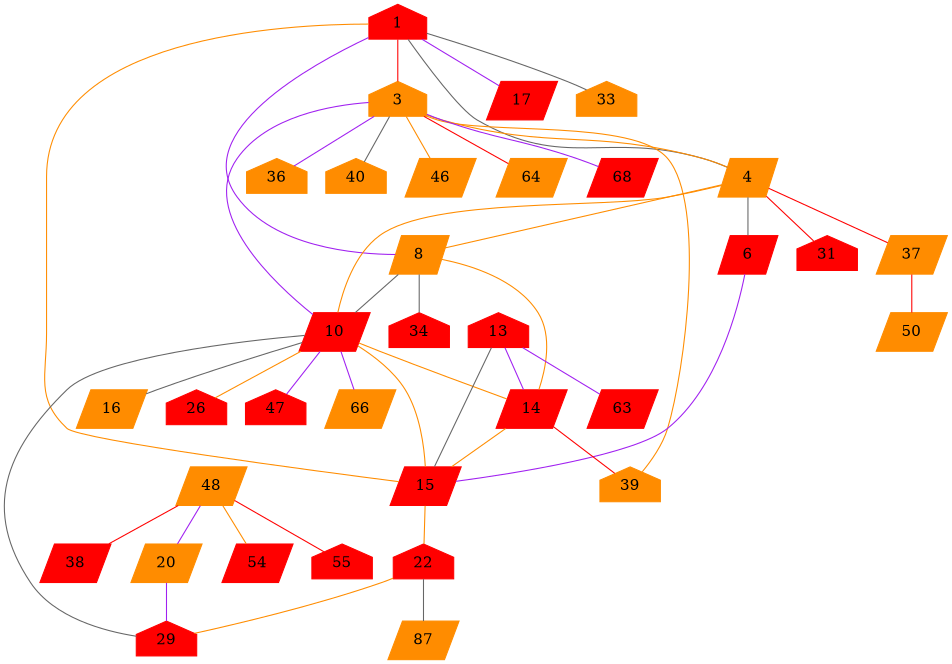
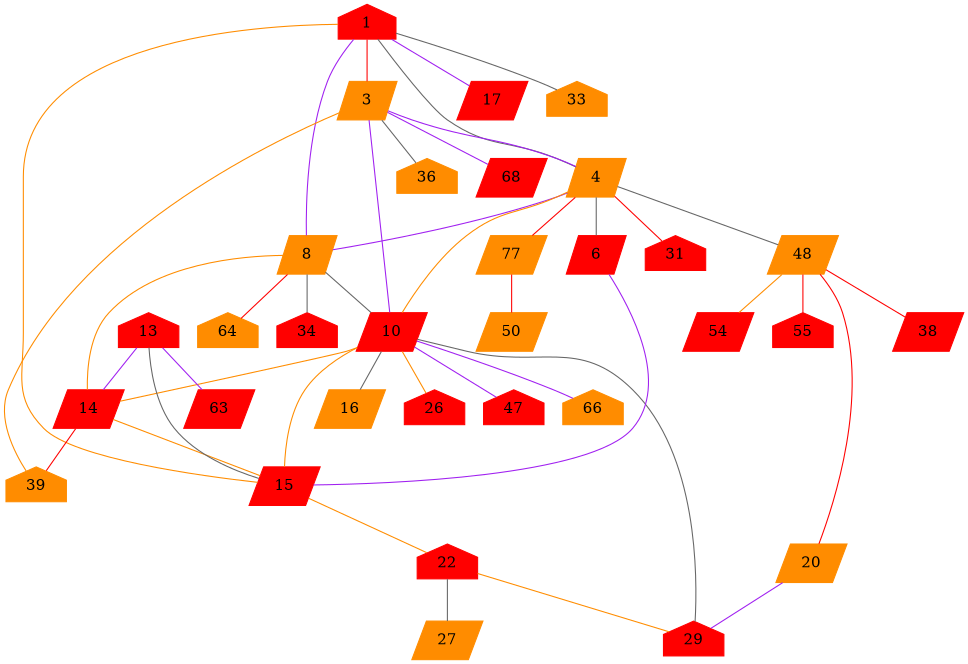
  graph {
    node [color=red shape=parallelogram style=filled]
    edge [color=darkorange]
    1 [shape=house super="+43+7+2+48"]
-   3 [color=darkorange shape=house]
+   3 [color=darkorange]
    4 [color=darkorange super="+5"]
    8 [color=darkorange]
    15 [super="+42"]
    17
    33 [color=darkorange shape=house]
    10 [super="+11+21+32+53+58+65+12"]
    36 [color=darkorange shape=house]
    39 [color=darkorange shape=house super="+45"]
-   40 [color=darkorange shape=house]
-   46 [color=darkorange]
-   64 [color=darkorange]
+   64 [color=darkorange shape=house]
    68
    6
    n16 [color=darkorange label=48 super="+19"]
    31 [shape=house super="+60"]
-   37 [color=darkorange]
+   37 [color=darkorange label=77]
    14 [super="+24+28"]
    34 [shape=house]
    22 [shape=house super="+67+25"]
    16 [color=darkorange]
    26 [shape=house]
    29 [shape=house]
    47 [shape=house]
-   66 [color=darkorange]
+   66 [color=darkorange shape=house]
    20 [color=darkorange super="+59"]
    38
    54
    55 [shape=house]
    50 [color=darkorange]
    13 [shape=house]
    63
-   27 [color=darkorange label=87]
+   27 [color=darkorange]
    1 -- 3 [color=red weight=2]
    1 -- 4 [color=gray40]
    1 -- 8 [color=purple]
    1 -- 15
    1 -- 17 [color=purple]
    1 -- 33 [color=gray40]
-   3 -- 4
+   3 -- 4 [color=purple]
    3 -- 10 [color=purple weight=2]
-   3 -- 36 [color=purple]
+   3 -- 36 [color=gray40]
    3 -- 39
-   3 -- 40 [color=gray40]
-   3 -- 46
-   3 -- 64 [color=red]
+   8 -- 64 [color=red]
    3 -- 68 [color=purple]
-   4 -- 8
+   4 -- 8 [color=purple]
    4 -- 10
    4 -- 6 [color=gray40 weight=2]
+   4 -- n16 [color=gray40]
    4 -- 31 [color=red]
    4 -- 37 [color=red]
    8 -- 10 [color=gray40]
    8 -- 14
    8 -- 34 [color=gray40]
    15 -- 22
    10 -- 15 [weight=2]
    10 -- 14 [weight=2]
    10 -- 16 [color=gray40]
    10 -- 26
    10 -- 29 [color=gray40]
    10 -- 47 [color=purple]
    10 -- 66 [color=purple]
    6 -- 15 [color=purple]
-   n16 -- 20 [color=purple]
+   n16 -- 20 [color=red]
    n16 -- 38 [color=red]
    n16 -- 54
    n16 -- 55 [color=red]
    37 -- 50 [color=red]
    14 -- 15
    14 -- 39 [color=red]
    22 -- 29
    22 -- 27 [color=gray40]
    20 -- 29 [color=purple]
    13 -- 15 [color=gray40]
    13 -- 14 [color=purple]
    13 -- 63 [color=purple]
  }
